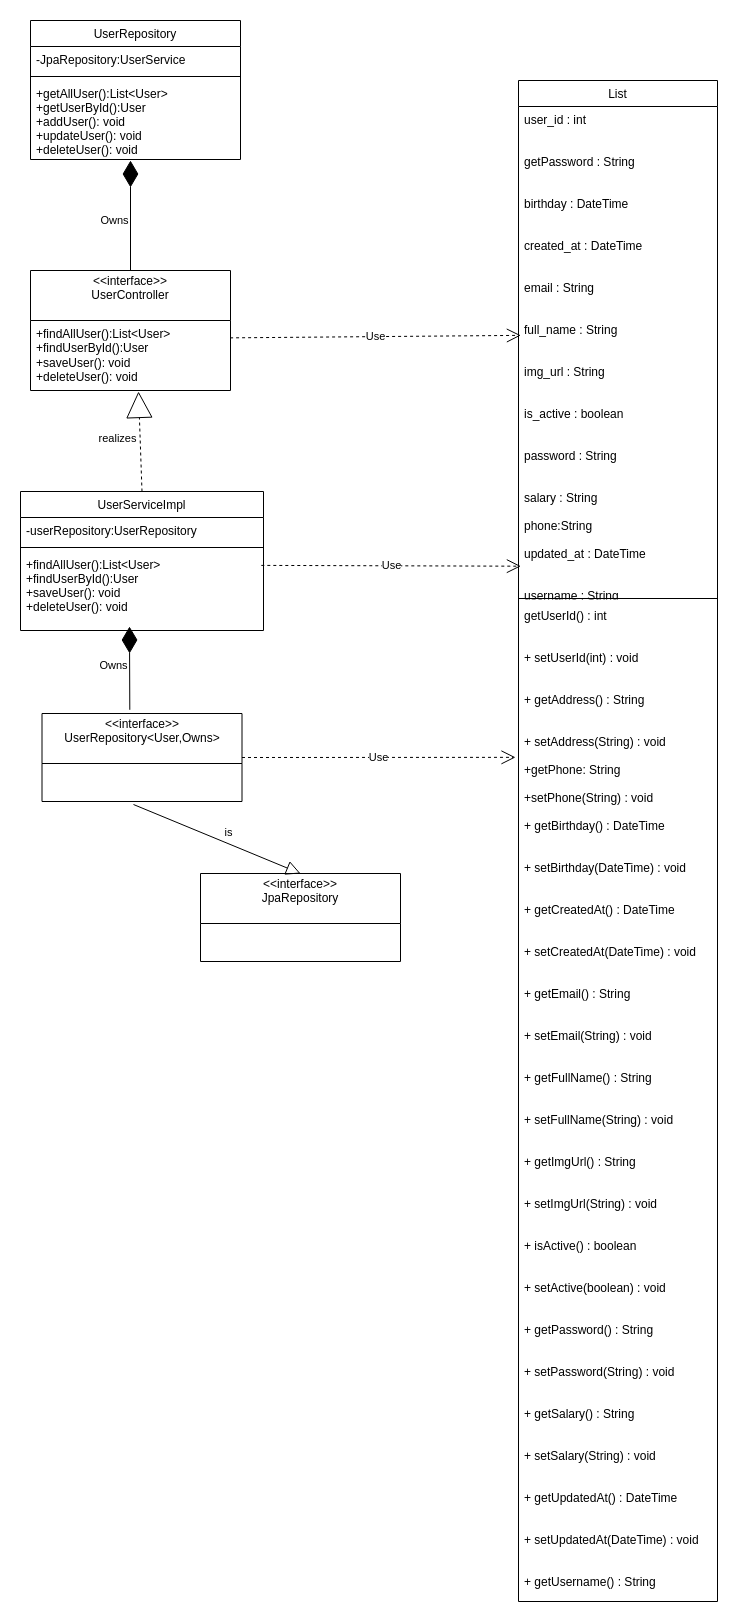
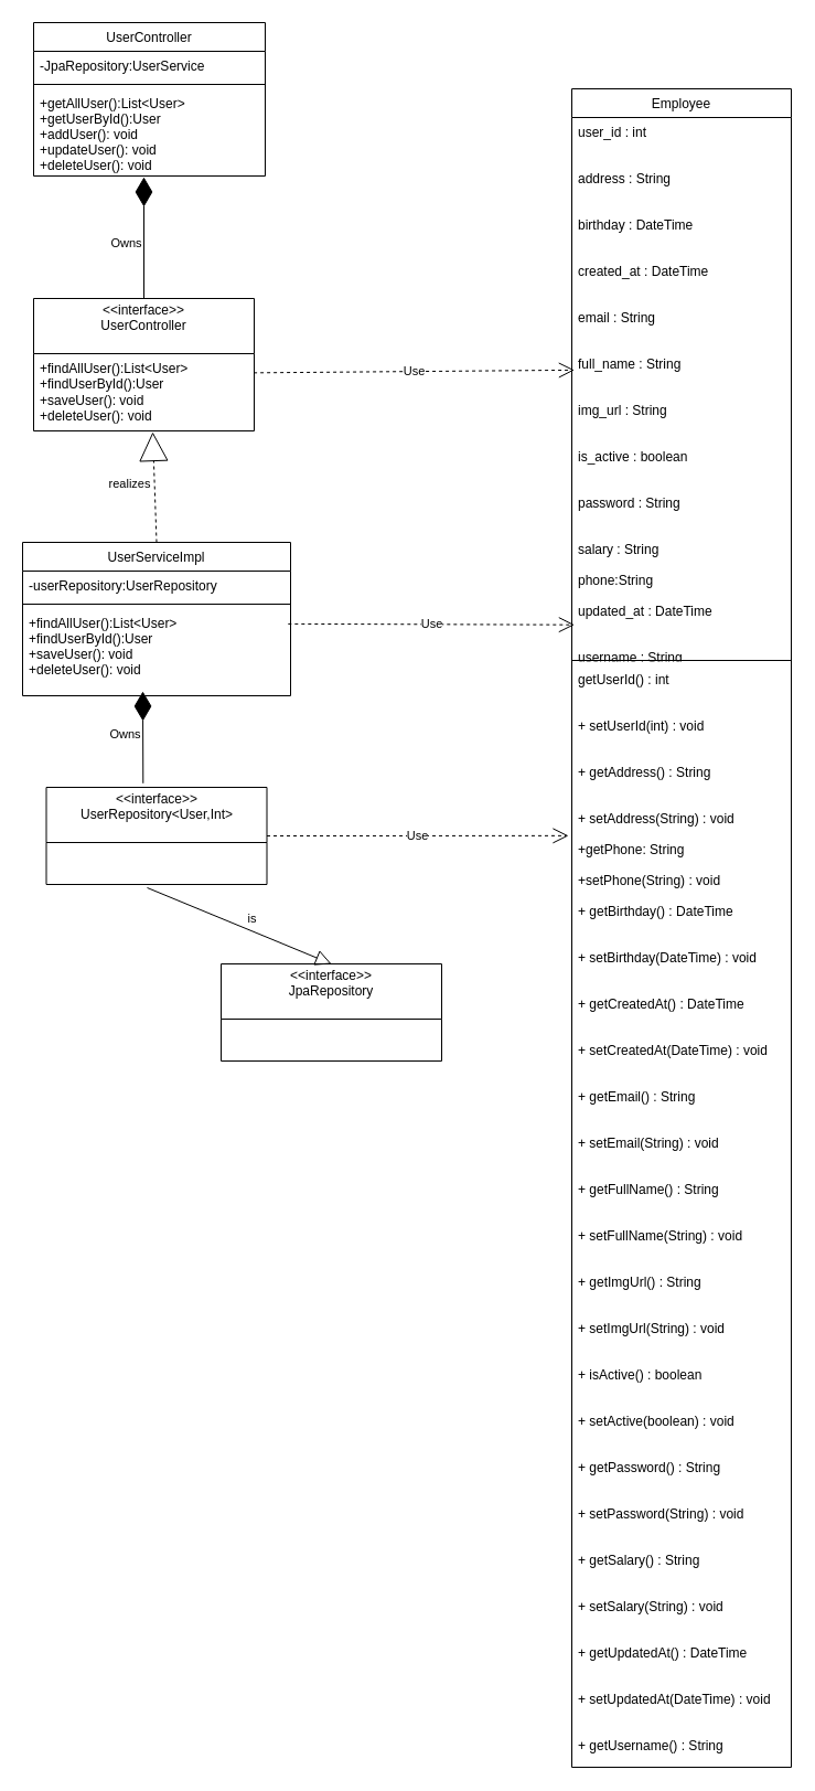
  <mxCell id="0" />
  <mxCell id="1" parent="0" />
- <mxCell id="2" value="UserRepository" style="swimlane;fontStyle=0;align=center;verticalAlign=top;childLayout=stackLayout;horizontal=1;startSize=26;horizontalStack=0;resizeParent=1;resizeLast=0;collapsible=1;marginBottom=0;rounded=0;shadow=0;strokeWidth=1;" parent="1" vertex="1"><mxGeometry x="30" y="20" width="210" height="139" as="geometry"><mxRectangle x="230" y="140" width="160" height="26" as="alternateBounds" /></mxGeometry></mxCell>
+ <mxCell id="2" value="UserController" style="swimlane;fontStyle=0;align=center;verticalAlign=top;childLayout=stackLayout;horizontal=1;startSize=26;horizontalStack=0;resizeParent=1;resizeLast=0;collapsible=1;marginBottom=0;rounded=0;shadow=0;strokeWidth=1;" parent="1" vertex="1"><mxGeometry x="30" y="20" width="210" height="139" as="geometry"><mxRectangle x="230" y="140" width="160" height="26" as="alternateBounds" /></mxGeometry></mxCell>
  <mxCell id="3" value="-JpaRepository:UserService&#10;" style="text;align=left;verticalAlign=top;spacingLeft=4;spacingRight=4;overflow=hidden;rotatable=0;points=[[0,0.5],[1,0.5]];portConstraint=eastwest;rounded=0;shadow=0;html=0;" parent="2" vertex="1"><mxGeometry y="26" width="210" height="26" as="geometry" /></mxCell>
  <mxCell id="4" value="" style="line;html=1;strokeWidth=1;align=left;verticalAlign=middle;spacingTop=-1;spacingLeft=3;spacingRight=3;rotatable=0;labelPosition=right;points=[];portConstraint=eastwest;" parent="2" vertex="1"><mxGeometry y="52" width="210" height="8" as="geometry" /></mxCell>
  <mxCell id="5" value="+getAllUser():List&lt;User&gt;&#10;+getUserById():User&#10;+addUser(): void&#10;+updateUser(): void&#10;+deleteUser(): void&#10;" style="text;align=left;verticalAlign=top;spacingLeft=4;spacingRight=4;overflow=hidden;rotatable=0;points=[[0,0.5],[1,0.5]];portConstraint=eastwest;" parent="2" vertex="1"><mxGeometry y="60" width="210" height="79" as="geometry" /></mxCell>
- <mxCell id="6" value="List" style="swimlane;fontStyle=0;align=center;verticalAlign=top;childLayout=stackLayout;horizontal=1;startSize=26;horizontalStack=0;resizeParent=1;resizeLast=0;collapsible=1;marginBottom=0;rounded=0;shadow=0;strokeWidth=1;" parent="1" vertex="1"><mxGeometry x="518" y="80" width="199" height="1521" as="geometry"><mxRectangle x="550" y="140" width="160" height="26" as="alternateBounds" /></mxGeometry></mxCell>
- <mxCell id="7" value="user_id : int&#10;&#10;&#10;getPassword : String&#10;&#10;&#10;birthday : DateTime&#10;&#10;&#10;created_at : DateTime&#10;&#10;&#10;email : String&#10;&#10;&#10;full_name : String&#10;&#10;&#10;img_url : String&#10;&#10;&#10;is_active : boolean&#10;&#10;&#10;password : String&#10;&#10;&#10;salary : String&#10;&#10;phone:String&#10;&#10;updated_at : DateTime&#10;&#10;&#10;username : String" style="text;align=left;verticalAlign=top;spacingLeft=4;spacingRight=4;overflow=hidden;rotatable=0;points=[[0,0.5],[1,0.5]];portConstraint=eastwest;rounded=0;shadow=0;html=0;" parent="6" vertex="1"><mxGeometry y="26" width="199" height="488" as="geometry" /></mxCell>
+ <mxCell id="6" value="Employee" style="swimlane;fontStyle=0;align=center;verticalAlign=top;childLayout=stackLayout;horizontal=1;startSize=26;horizontalStack=0;resizeParent=1;resizeLast=0;collapsible=1;marginBottom=0;rounded=0;shadow=0;strokeWidth=1;" parent="1" vertex="1"><mxGeometry x="518" y="80" width="199" height="1521" as="geometry"><mxRectangle x="550" y="140" width="160" height="26" as="alternateBounds" /></mxGeometry></mxCell>
+ <mxCell id="7" value="user_id : int&#10;&#10;&#10;address : String&#10;&#10;&#10;birthday : DateTime&#10;&#10;&#10;created_at : DateTime&#10;&#10;&#10;email : String&#10;&#10;&#10;full_name : String&#10;&#10;&#10;img_url : String&#10;&#10;&#10;is_active : boolean&#10;&#10;&#10;password : String&#10;&#10;&#10;salary : String&#10;&#10;phone:String&#10;&#10;updated_at : DateTime&#10;&#10;&#10;username : String" style="text;align=left;verticalAlign=top;spacingLeft=4;spacingRight=4;overflow=hidden;rotatable=0;points=[[0,0.5],[1,0.5]];portConstraint=eastwest;rounded=0;shadow=0;html=0;" parent="6" vertex="1"><mxGeometry y="26" width="199" height="488" as="geometry" /></mxCell>
  <mxCell id="8" value="" style="line;html=1;strokeWidth=1;align=left;verticalAlign=middle;spacingTop=-1;spacingLeft=3;spacingRight=3;rotatable=0;labelPosition=right;points=[];portConstraint=eastwest;" parent="6" vertex="1"><mxGeometry y="514" width="199" height="8" as="geometry" /></mxCell>
  <mxCell id="9" value="getUserId() : int&#10;&#10;&#10;+ setUserId(int) : void&#10;&#10;&#10;+ getAddress() : String&#10;&#10;&#10;+ setAddress(String) : void&#10;&#10;+getPhone: String&#10;&#10;+setPhone(String) : void&#10;&#10;+ getBirthday() : DateTime&#10;&#10;&#10;+ setBirthday(DateTime) : void&#10;&#10;&#10;+ getCreatedAt() : DateTime&#10;&#10;&#10;+ setCreatedAt(DateTime) : void&#10;&#10;&#10;+ getEmail() : String&#10;&#10;&#10;+ setEmail(String) : void&#10;&#10;&#10;+ getFullName() : String&#10;&#10;&#10;+ setFullName(String) : void&#10;&#10;&#10;+ getImgUrl() : String&#10;&#10;&#10;+ setImgUrl(String) : void&#10;&#10;&#10;+ isActive() : boolean&#10;&#10;&#10;+ setActive(boolean) : void&#10;&#10;&#10;+ getPassword() : String&#10;&#10;&#10;+ setPassword(String) : void&#10;&#10;&#10;+ getSalary() : String&#10;&#10;&#10;+ setSalary(String) : void&#10;&#10;&#10;+ getUpdatedAt() : DateTime&#10;&#10;&#10;+ setUpdatedAt(DateTime) : void&#10;&#10;&#10;+ getUsername() : String&#10;&#10;&#10;+ setUsername(String) : void" style="text;align=left;verticalAlign=top;spacingLeft=4;spacingRight=4;overflow=hidden;rotatable=0;points=[[0,0.5],[1,0.5]];portConstraint=eastwest;" parent="6" vertex="1"><mxGeometry y="522" width="199" height="999" as="geometry" /></mxCell>
  <mxCell id="10" value="&amp;lt;&amp;lt;interface&amp;gt;&amp;gt;&lt;div&gt;UserController&lt;/div&gt;&lt;div&gt;&lt;br&gt;&lt;/div&gt;" style="swimlane;fontStyle=0;childLayout=stackLayout;horizontal=1;startSize=50;fillColor=none;horizontalStack=0;resizeParent=1;resizeParentMax=0;resizeLast=0;collapsible=1;marginBottom=0;whiteSpace=wrap;html=1;" vertex="1" parent="1"><mxGeometry x="30" y="270" width="200" height="120" as="geometry" /></mxCell>
  <mxCell id="11" value="&lt;span style=&quot;text-wrap: nowrap;&quot;&gt;+findAllUser():List&amp;lt;User&amp;gt;&lt;/span&gt;&lt;br style=&quot;padding: 0px; margin: 0px; text-wrap: nowrap;&quot;&gt;&lt;span style=&quot;text-wrap: nowrap;&quot;&gt;+findUserById():User&lt;/span&gt;&lt;br style=&quot;padding: 0px; margin: 0px; text-wrap: nowrap;&quot;&gt;&lt;span style=&quot;text-wrap: nowrap;&quot;&gt;+saveUser(): void&lt;/span&gt;&lt;br style=&quot;padding: 0px; margin: 0px; text-wrap: nowrap;&quot;&gt;&lt;span style=&quot;text-wrap: nowrap;&quot;&gt;+deleteUser(): void&lt;/span&gt;" style="text;strokeColor=none;fillColor=none;align=left;verticalAlign=top;spacingLeft=4;spacingRight=4;overflow=hidden;rotatable=0;points=[[0,0.5],[1,0.5]];portConstraint=eastwest;whiteSpace=wrap;html=1;" vertex="1" parent="10"><mxGeometry y="50" width="200" height="70" as="geometry" /></mxCell>
  <mxCell id="12" value="UserServiceImpl" style="swimlane;fontStyle=0;align=center;verticalAlign=top;childLayout=stackLayout;horizontal=1;startSize=26;horizontalStack=0;resizeParent=1;resizeLast=0;collapsible=1;marginBottom=0;rounded=0;shadow=0;strokeWidth=1;" vertex="1" parent="1"><mxGeometry x="20" y="491" width="243" height="139" as="geometry"><mxRectangle x="230" y="140" width="160" height="26" as="alternateBounds" /></mxGeometry></mxCell>
  <mxCell id="13" value="-userRepository:UserRepository&#10;" style="text;align=left;verticalAlign=top;spacingLeft=4;spacingRight=4;overflow=hidden;rotatable=0;points=[[0,0.5],[1,0.5]];portConstraint=eastwest;rounded=0;shadow=0;html=0;" vertex="1" parent="12"><mxGeometry y="26" width="243" height="26" as="geometry" /></mxCell>
  <mxCell id="14" value="" style="line;html=1;strokeWidth=1;align=left;verticalAlign=middle;spacingTop=-1;spacingLeft=3;spacingRight=3;rotatable=0;labelPosition=right;points=[];portConstraint=eastwest;" vertex="1" parent="12"><mxGeometry y="52" width="243" height="8" as="geometry" /></mxCell>
  <mxCell id="15" value="+findAllUser():List&lt;User&gt;&#10;+findUserById():User&#10;+saveUser(): void&#10;+deleteUser(): void&#10;" style="text;align=left;verticalAlign=top;spacingLeft=4;spacingRight=4;overflow=hidden;rotatable=0;points=[[0,0.5],[1,0.5]];portConstraint=eastwest;" vertex="1" parent="12"><mxGeometry y="60" width="243" height="79" as="geometry" /></mxCell>
  <mxCell id="16" value="" style="endArrow=diamondThin;endFill=1;endSize=24;html=1;rounded=0;exitX=0.5;exitY=0;exitDx=0;exitDy=0;" edge="1" parent="1" source="10"><mxGeometry width="160" relative="1" as="geometry"><mxPoint x="303" y="159" as="sourcePoint" /><mxPoint x="130" y="160" as="targetPoint" /></mxGeometry></mxCell>
  <mxCell id="17" value="Owns&lt;div&gt;&lt;br&gt;&lt;/div&gt;" style="edgeLabel;html=1;align=center;verticalAlign=middle;resizable=0;points=[];" vertex="1" connectable="0" parent="16"><mxGeometry x="-0.588" y="-1" relative="1" as="geometry"><mxPoint x="-18" y="-21" as="offset" /></mxGeometry></mxCell>
  <mxCell id="18" value="" style="endArrow=block;endFill=0;endSize=24;html=1;rounded=0;dashed=1;exitX=0.5;exitY=0;exitDx=0;exitDy=0;" edge="1" parent="1" source="12"><mxGeometry width="160" relative="1" as="geometry"><mxPoint x="164" y="486" as="sourcePoint" /><mxPoint x="138" y="391" as="targetPoint" /></mxGeometry></mxCell>
  <mxCell id="19" value="realizes&lt;div&gt;&lt;br&gt;&lt;/div&gt;" style="edgeLabel;html=1;align=center;verticalAlign=middle;resizable=0;points=[];" vertex="1" connectable="0" parent="18"><mxGeometry x="-0.125" y="1" relative="1" as="geometry"><mxPoint x="-22" y="-3" as="offset" /></mxGeometry></mxCell>
- <mxCell id="20" value="&amp;lt;&amp;lt;interface&amp;gt;&amp;gt;&lt;div&gt;UserRepository&amp;lt;User,Owns&amp;gt;&lt;/div&gt;&lt;div&gt;&lt;br&gt;&lt;/div&gt;" style="swimlane;fontStyle=0;childLayout=stackLayout;horizontal=1;startSize=50;fillColor=none;horizontalStack=0;resizeParent=1;resizeParentMax=0;resizeLast=0;collapsible=1;marginBottom=0;whiteSpace=wrap;html=1;" vertex="1" parent="1"><mxGeometry x="41.5" y="713" width="200" height="88" as="geometry" /></mxCell>
+ <mxCell id="20" value="&amp;lt;&amp;lt;interface&amp;gt;&amp;gt;&lt;div&gt;UserRepository&amp;lt;User,Int&amp;gt;&lt;/div&gt;&lt;div&gt;&lt;br&gt;&lt;/div&gt;" style="swimlane;fontStyle=0;childLayout=stackLayout;horizontal=1;startSize=50;fillColor=none;horizontalStack=0;resizeParent=1;resizeParentMax=0;resizeLast=0;collapsible=1;marginBottom=0;whiteSpace=wrap;html=1;" vertex="1" parent="1"><mxGeometry x="41.5" y="713" width="200" height="88" as="geometry" /></mxCell>
  <mxCell id="21" value="" style="endArrow=diamondThin;endFill=1;endSize=24;html=1;rounded=0;exitX=0.439;exitY=-0.042;exitDx=0;exitDy=0;exitPerimeter=0;" edge="1" parent="1" source="20"><mxGeometry width="160" relative="1" as="geometry"><mxPoint x="129.44" y="732" as="sourcePoint" /><mxPoint x="129" y="626" as="targetPoint" /></mxGeometry></mxCell>
  <mxCell id="22" value="Owns&lt;div&gt;&lt;br&gt;&lt;/div&gt;" style="edgeLabel;html=1;align=center;verticalAlign=middle;resizable=0;points=[];" vertex="1" connectable="0" parent="21"><mxGeometry x="-0.588" y="-1" relative="1" as="geometry"><mxPoint x="-18" y="-21" as="offset" /></mxGeometry></mxCell>
  <mxCell id="23" value="Use" style="endArrow=open;endSize=12;dashed=1;html=1;rounded=0;exitX=0.998;exitY=0.248;exitDx=0;exitDy=0;exitPerimeter=0;entryX=0.012;entryY=0.469;entryDx=0;entryDy=0;entryPerimeter=0;" edge="1" parent="1" source="11" target="7"><mxGeometry width="160" relative="1" as="geometry"><mxPoint x="329" y="202" as="sourcePoint" /><mxPoint x="489" y="202" as="targetPoint" /></mxGeometry></mxCell>
  <mxCell id="24" value="Use" style="endArrow=open;endSize=12;dashed=1;html=1;rounded=0;exitX=0.991;exitY=0.176;exitDx=0;exitDy=0;exitPerimeter=0;entryX=0.012;entryY=0.942;entryDx=0;entryDy=0;entryPerimeter=0;" edge="1" parent="1" source="15" target="7"><mxGeometry width="160" relative="1" as="geometry"><mxPoint x="240" y="347" as="sourcePoint" /><mxPoint x="530" y="345" as="targetPoint" /></mxGeometry></mxCell>
  <mxCell id="25" value="Use" style="endArrow=open;endSize=12;dashed=1;html=1;rounded=0;exitX=1;exitY=0.5;exitDx=0;exitDy=0;entryX=-0.015;entryY=0.155;entryDx=0;entryDy=0;entryPerimeter=0;" edge="1" parent="1" source="20" target="9"><mxGeometry width="160" relative="1" as="geometry"><mxPoint x="250" y="357" as="sourcePoint" /><mxPoint x="540" y="355" as="targetPoint" /></mxGeometry></mxCell>
  <mxCell id="26" value="" style="endArrow=block;endFill=0;endSize=12;html=1;rounded=0;entryX=0.5;entryY=0;entryDx=0;entryDy=0;" edge="1" parent="1" target="28"><mxGeometry width="160" relative="1" as="geometry"><mxPoint x="133" y="804" as="sourcePoint" /><mxPoint x="489" y="533" as="targetPoint" /></mxGeometry></mxCell>
  <mxCell id="27" value="is" style="edgeLabel;html=1;align=center;verticalAlign=middle;resizable=0;points=[];" vertex="1" connectable="0" parent="26"><mxGeometry x="-0.016" y="2" relative="1" as="geometry"><mxPoint x="11" y="-5" as="offset" /></mxGeometry></mxCell>
  <mxCell id="28" value="&amp;lt;&amp;lt;interface&amp;gt;&amp;gt;&lt;div&gt;JpaRepository&lt;/div&gt;&lt;div&gt;&lt;br&gt;&lt;/div&gt;" style="swimlane;fontStyle=0;childLayout=stackLayout;horizontal=1;startSize=50;fillColor=none;horizontalStack=0;resizeParent=1;resizeParentMax=0;resizeLast=0;collapsible=1;marginBottom=0;whiteSpace=wrap;html=1;" vertex="1" parent="1"><mxGeometry x="200" y="873" width="200" height="88" as="geometry" /></mxCell>
